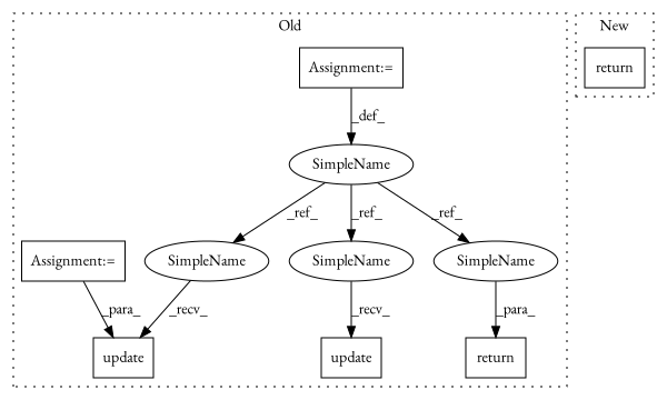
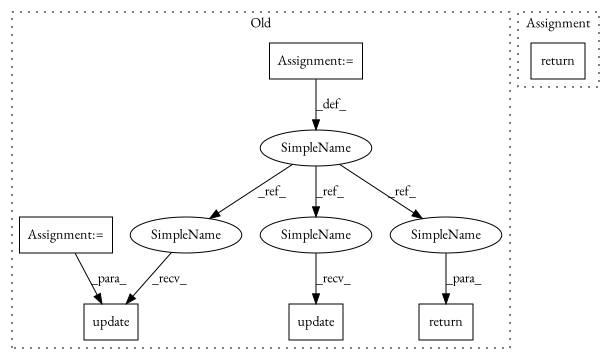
  digraph {
    fontname="EB Garamond"
    node [a=42 l=5 shape=box fontname="EB Garamond"]
    edge [fontname="EB Garamond"]
    n1 [a=32 l="7,1" label=update s="3579,3612"]
    n2 [a=7 l=1 label="Assignment:=" s=3348]
    n3 [a=41 l=7 label=return s=3625]
    n4 [label=SimpleName s=3343 shape=ellipse]
    n5 [a=7 l=3 label="Assignment:=" s=3281]
    n6 [a=32 l="7,1" label=update s="3372,3498"]
    n7 [label=SimpleName s=3573 shape=ellipse]
    n8 [label=SimpleName s=3366 shape=ellipse]
    n9 [label=SimpleName s=3632 shape=ellipse]
    n10 [a=41 l=7 label=return s=4587]
    subgraph cluster_1 {
      label=Old
      style=dotted
      n1
      n2
      n3
      n4
      n5
      n6
      n7
      n8
      n9
    }
    subgraph cluster_2 {
-     label=New
+     label=Assignment
      style=dotted
      n10
    }
    n2 -> n4 [label=_def_]
    n4 -> n7 [label=_ref_]
    n4 -> n8 [label=_ref_]
    n4 -> n9 [label=_ref_]
    n5 -> n1 [label=_para_]
    n7 -> n1 [label=_recv_]
    n8 -> n6 [label=_recv_]
    n9 -> n3 [label=_para_]
  }
